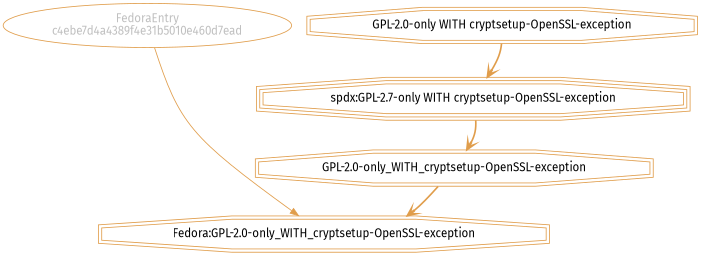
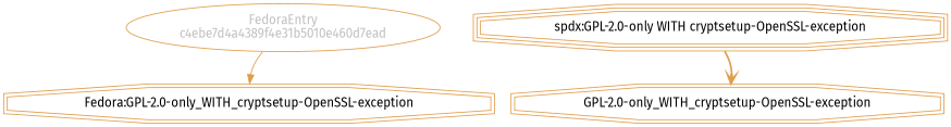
  strict digraph {
    fontname="Fira Sans"
    splines=curved
    node [color="#e09d4b" fontname="Fira Sans" shape=doubleoctagon]
    edge [color="#e09d4b" fontname="Fira Sans" weight=0.7 arrowhead=vee style=bold]
    n1 [fillcolor="beige;1" fontcolor=gray label="FedoraEntry\nc4ebe7d4a4389f4e31b5010e460d7ead" shape=ellipse]
    n2 [label="Fedora:GPL-2.0-only_WITH_cryptsetup-OpenSSL-exception"]
    n3 [label="GPL-2.0-only_WITH_cryptsetup-OpenSSL-exception"]
-   n4 [label="spdx:GPL-2.7-only WITH cryptsetup-OpenSSL-exception" shape=tripleoctagon]
-   n5 [label="GPL-2.0-only WITH cryptsetup-OpenSSL-exception"]
+   n4 [label="spdx:GPL-2.0-only WITH cryptsetup-OpenSSL-exception" shape=tripleoctagon]
    n1 -> n2 [weight=0.5 arrowhead="" style=""]
-   n3 -> n2
    n4 -> n3
-   n5 -> n4
  }
